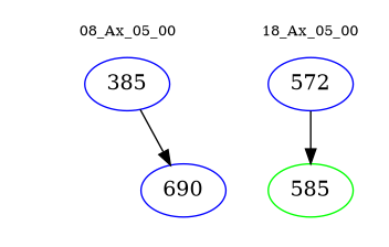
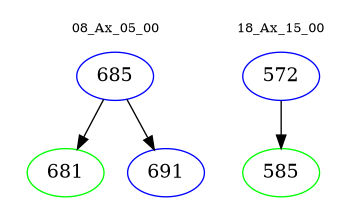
  digraph {
    node [color=blue]
    edge [color=black]
-   n1 [label=385]
-   n3 [label=690]
+   n1 [label=685]
+   n2 [color=green label=681]
+   n3 [label=691]
    n4 [label=572]
    n5 [color=green label=585]
    subgraph cluster_1 {
      color=white
      fontsize=10
      label="08_Ax_05_00"
      n1
+     n2
      n3
    }
    subgraph cluster_2 {
      color=white
      fontsize=10
-     label="18_Ax_05_00"
+     label="18_Ax_15_00"
      n4
      n5
    }
+   n1 -> n2
    n1 -> n3
    n4 -> n5
  }
